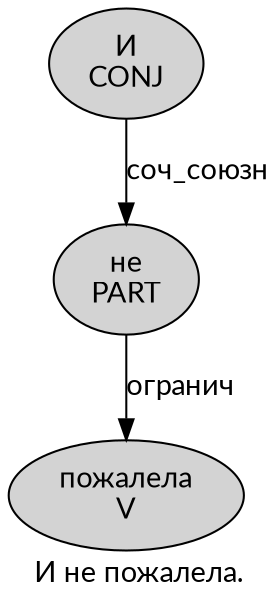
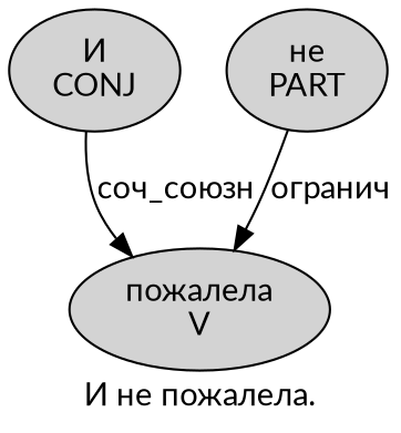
  digraph {
    fontname=Lato
    label="И не пожалела."
    node [fillcolor=lightgray fontname=Lato penwidth=1 shape=ellipse style=filled]
    edge [fontname=Lato]
    n1 [label="И\nCONJ"]
    n2 [label="пожалела\nV"]
    n3 [label="не\nPART"]
-   n1 -> n3 [label="соч_союзн"]
+   n1 -> n2 [label="соч_союзн"]
    n3 -> n2 [label="огранич"]
  }
